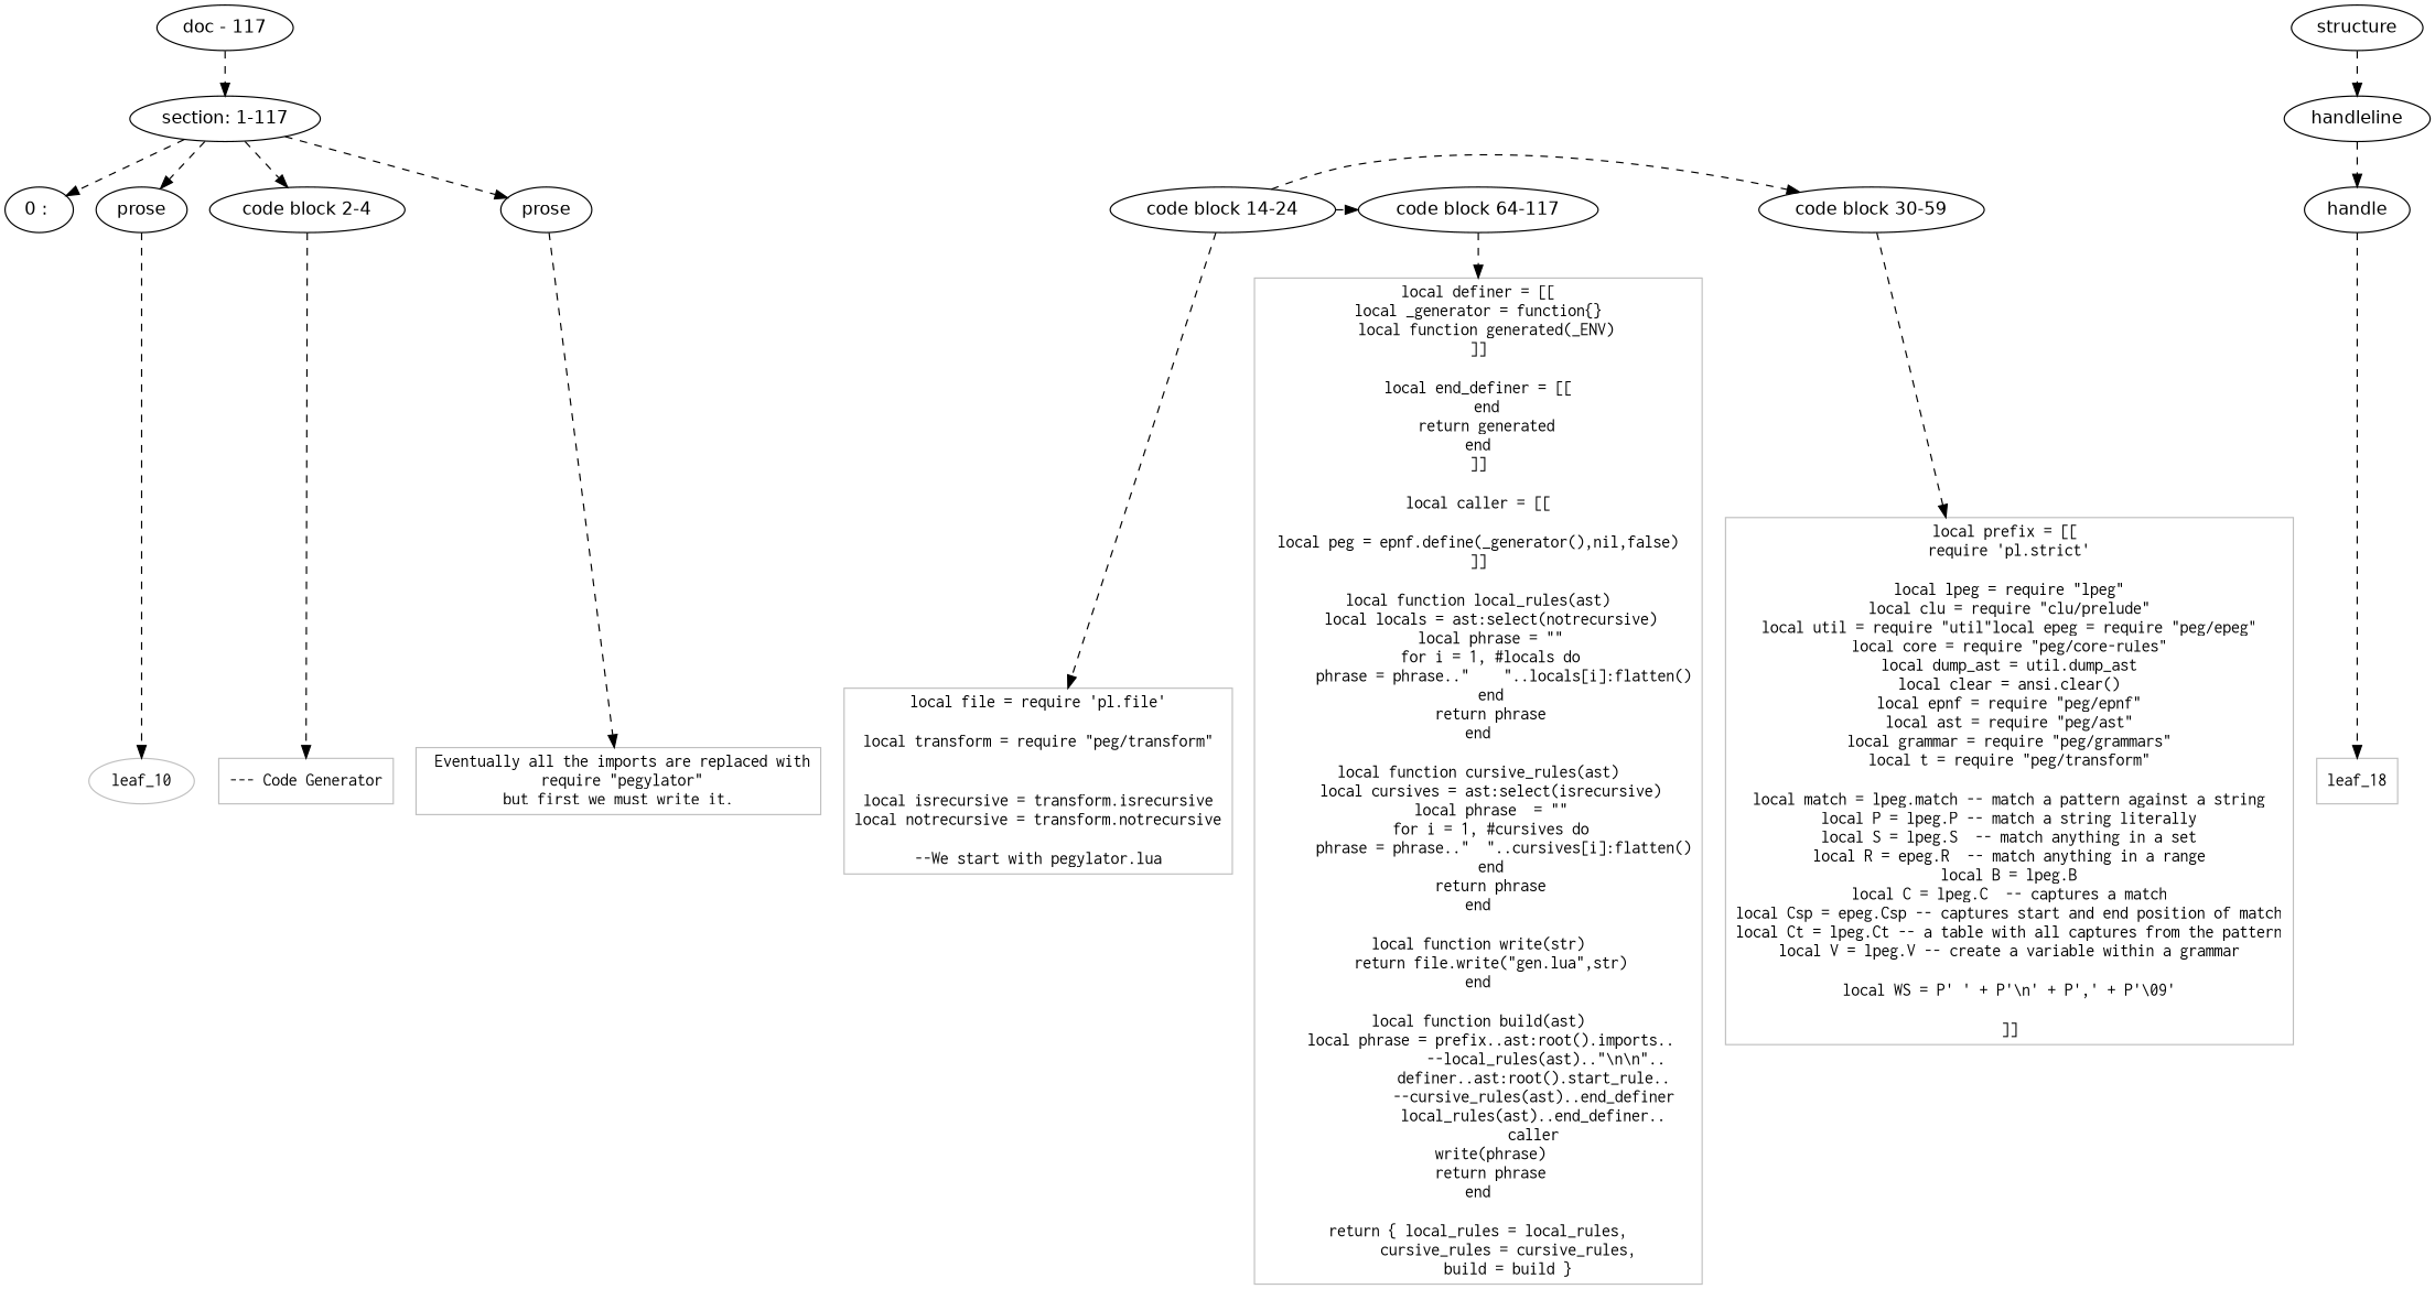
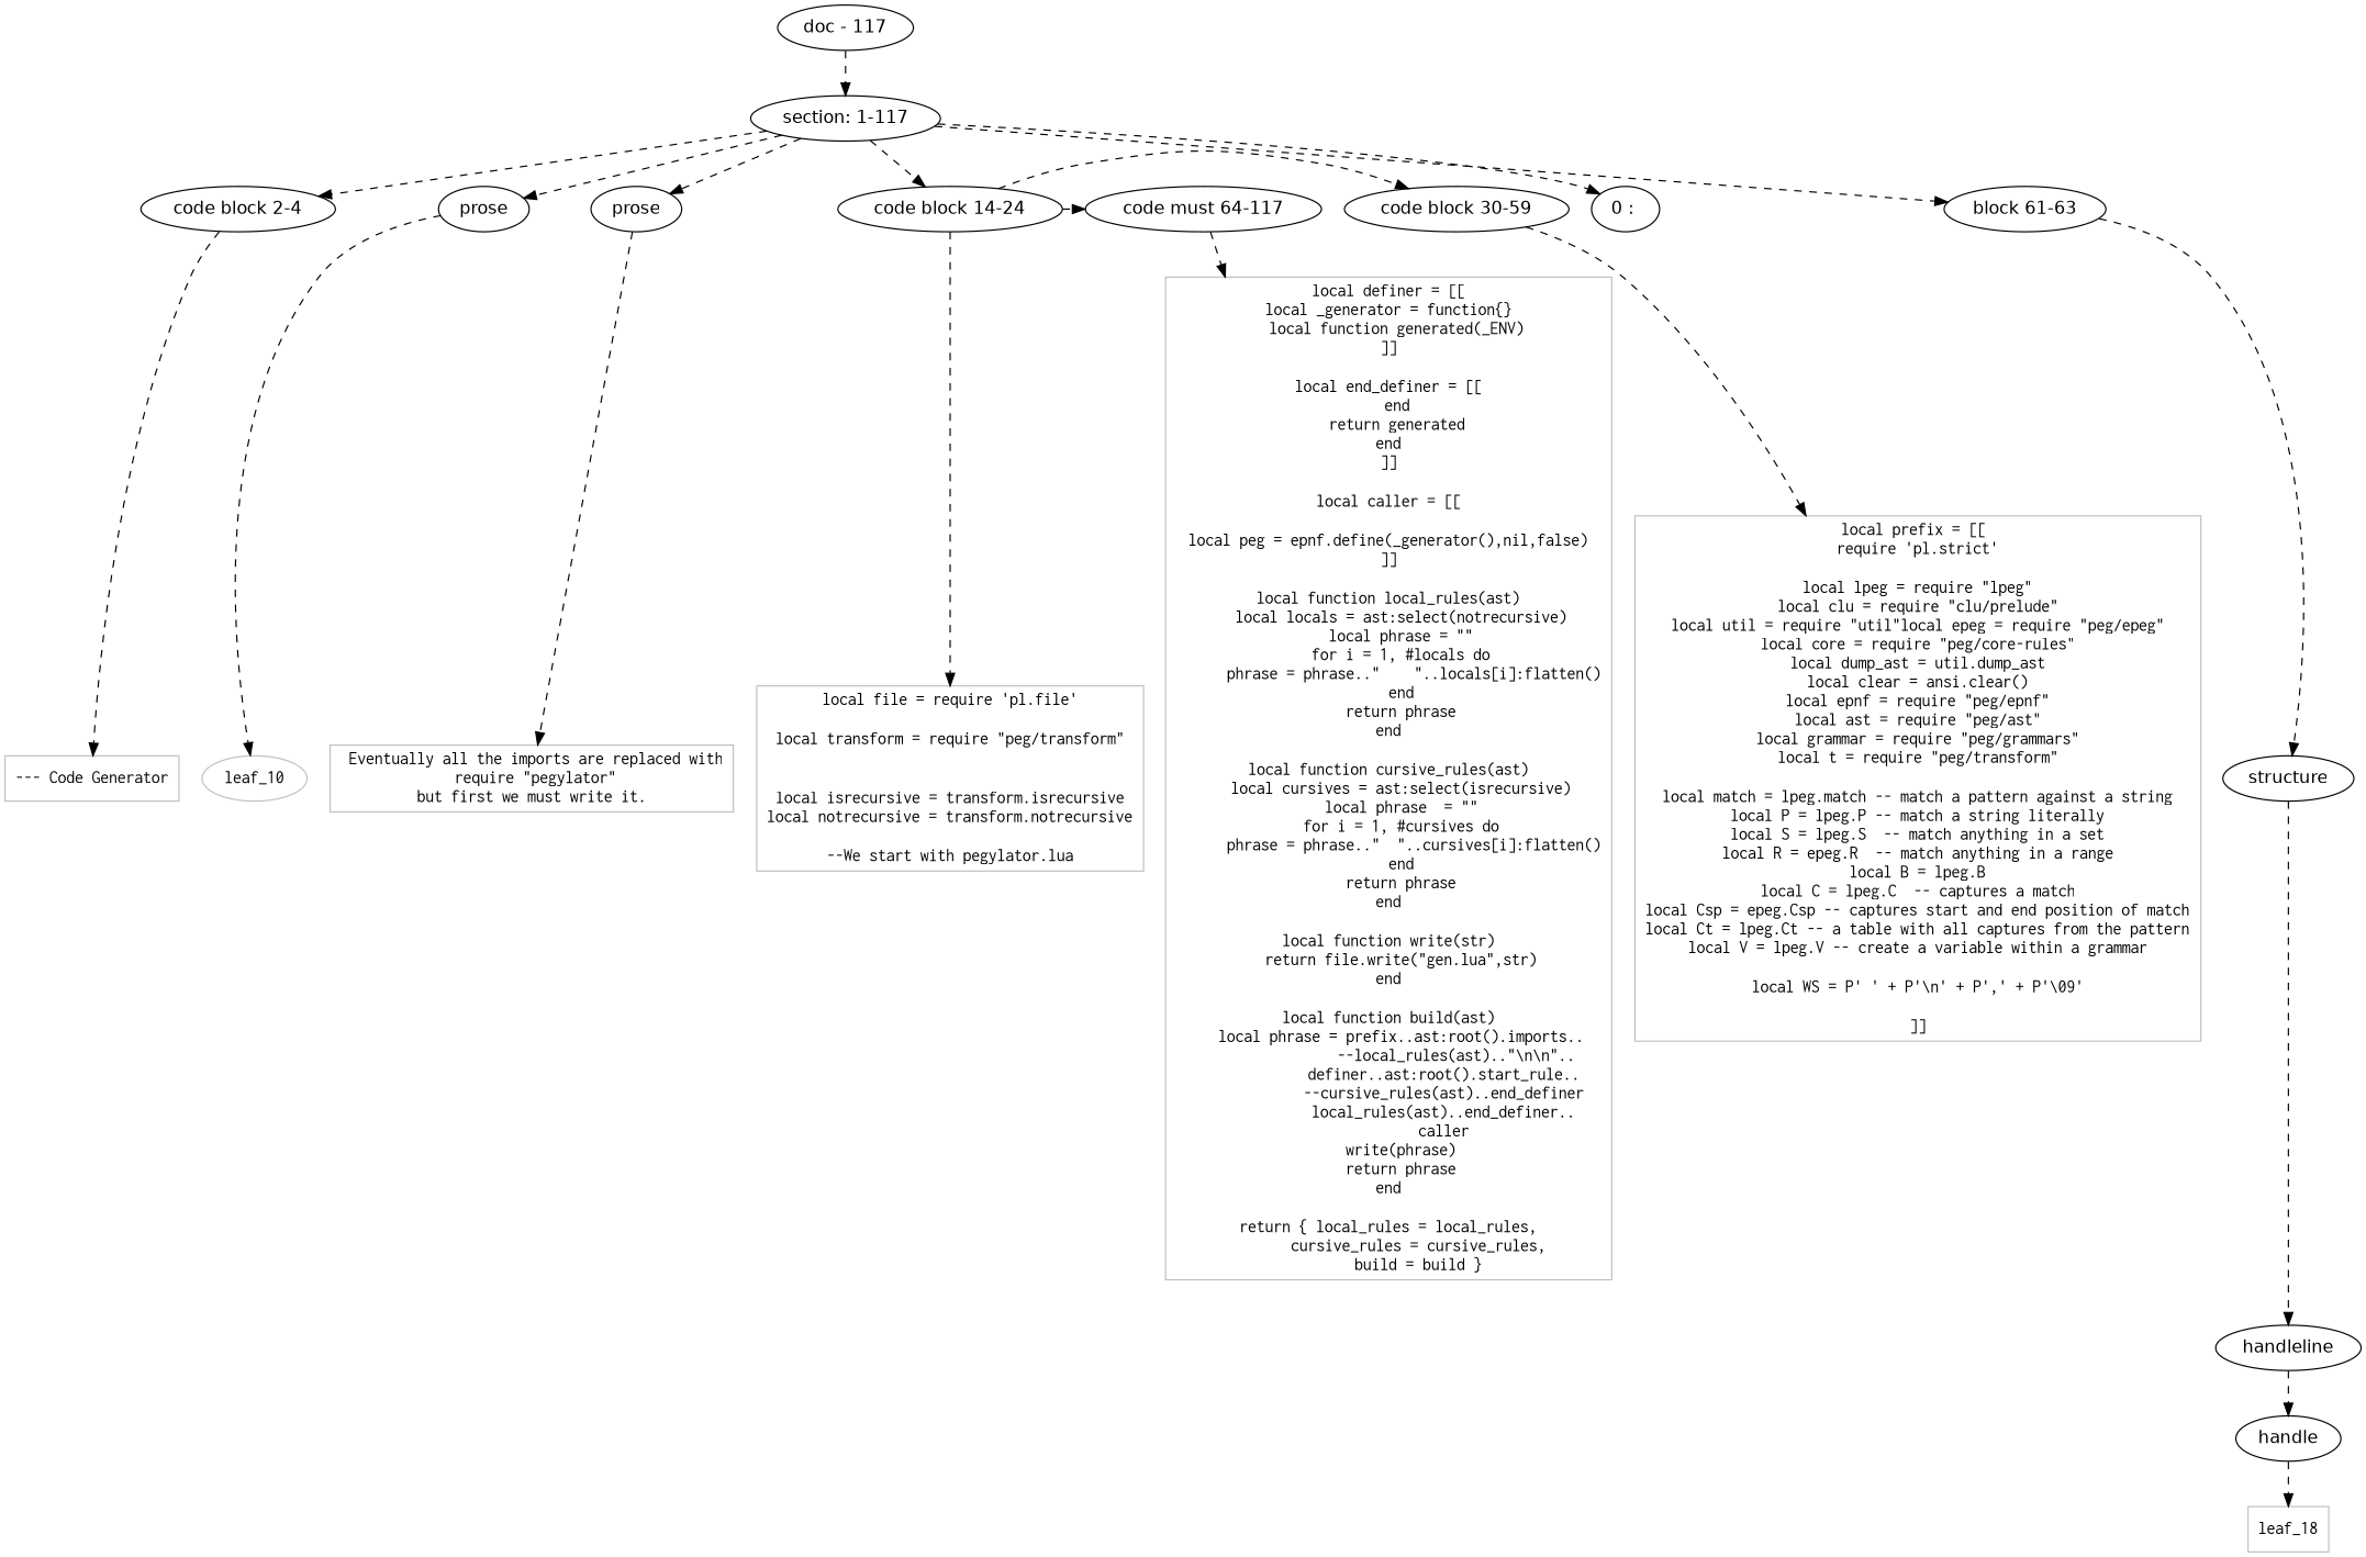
  digraph {
    node [fontname=Helvetica]
    edge [style=dashed]
    n1 [label="section: 1-117"]
    n2 [label="0 : "]
    n3 [label=prose]
    n4 [label="code block 2-4"]
    n5 [label="code block 14-24"]
    n6 [label=prose]
    n7 [label="code block 30-59"]
-   n9 [label="code block 64-117"]
+   n8 [label="block 61-63"]
+   n9 [label="code must 64-117"]
    n10 [label=structure]
    n11 [label=handleline]
    n12 [label=handle]
    leaf_10 [color=Gray fontname=Inconsolata shape=ellipse]
    n14 [color=Gray fontname=Inconsolata label="--- Code Generator" shape=rectangle]
    n15 [color=Gray fontname=Inconsolata label="local file = require 'pl.file'\n\nlocal transform = require \"peg/transform\"\n\n\nlocal isrecursive = transform.isrecursive\nlocal notrecursive = transform.notrecursive\n\n--We start with pegylator.lua" shape=rectangle]
    n16 [color=Gray fontname=Inconsolata label=" Eventually all the imports are replaced with\n require \"pegylator\"\n but first we must write it. \n" shape=rectangle]
    n17 [color=Gray fontname=Inconsolata label="local prefix = [[ \nrequire 'pl.strict'\n\nlocal lpeg = require \"lpeg\"\nlocal clu = require \"clu/prelude\"\nlocal util = require \"util\"local epeg = require \"peg/epeg\"\nlocal core = require \"peg/core-rules\"\nlocal dump_ast = util.dump_ast\nlocal clear = ansi.clear()\nlocal epnf = require \"peg/epnf\"\nlocal ast = require \"peg/ast\"\nlocal grammar = require \"peg/grammars\"\nlocal t = require \"peg/transform\"\n\nlocal match = lpeg.match -- match a pattern against a string\nlocal P = lpeg.P -- match a string literally\nlocal S = lpeg.S  -- match anything in a set\nlocal R = epeg.R  -- match anything in a range\nlocal B = lpeg.B\nlocal C = lpeg.C  -- captures a match\nlocal Csp = epeg.Csp -- captures start and end position of match\nlocal Ct = lpeg.Ct -- a table with all captures from the pattern\nlocal V = lpeg.V -- create a variable within a grammar\n\nlocal WS = P' ' + P'\\n' + P',' + P'\\09'\n\n]]" shape=rectangle]
    n18 [color=Gray fontname=Inconsolata label="local definer = [[\nlocal _generator = function{}\n  local function generated(_ENV)\n]]\n\nlocal end_definer = [[\n  end\n  return generated\nend\n]]\n\nlocal caller = [[\n\nlocal peg = epnf.define(_generator(),nil,false)\n]]\n\nlocal function local_rules(ast)\n   local locals = ast:select(notrecursive)\n   local phrase = \"\"\n   for i = 1, #locals do\n      phrase = phrase..\"    \"..locals[i]:flatten()\n   end\n   return phrase\nend\n\nlocal function cursive_rules(ast)\n   local cursives = ast:select(isrecursive)\n   local phrase  = \"\"\n   for i = 1, #cursives do\n      phrase = phrase..\"  \"..cursives[i]:flatten()\n   end\n   return phrase\nend\n\nlocal function write(str)\n   return file.write(\"gen.lua\",str)\nend\n\nlocal function build(ast)\n   local phrase = prefix..ast:root().imports..\n                --local_rules(ast)..\"\\n\\n\"..\n             definer..ast:root().start_rule..\n             --cursive_rules(ast)..end_definer\n             local_rules(ast)..end_definer..\n             caller\n   write(phrase)\n   return phrase\nend\n\nreturn { local_rules = local_rules,\n       cursive_rules = cursive_rules,\n       build = build }" shape=rectangle]
    leaf_18 [color=Gray fontname=Inconsolata shape=rectangle]
    n20 [label="doc - 117"]
    subgraph sub_1 {
      rank=same
      n1
    }
    subgraph sub_2 {
      rank=same
      n2
      n3
      n4
      n5
      n6
      n7
+     n8
      n9
    }
    subgraph sub_3 {
      rank=same
      n10
    }
    subgraph sub_4 {
      rank=same
      n11
    }
    subgraph sub_5 {
      rank=same
      n12
    }
    n1 -> n2
    n1 -> n3
    n1 -> n4
+   n1 -> n5
    n1 -> n6
+   n1 -> n8
    n3 -> leaf_10
    n4 -> n14
    n5 -> n7
    n5 -> n9
    n5 -> n15
    n6 -> n16
    n7 -> n17
+   n8 -> n10
    n9 -> n18
    n10 -> n11
    n11 -> n12
    n12 -> leaf_18
    n20 -> n1
  }
